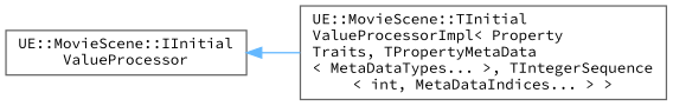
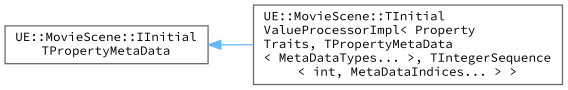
  digraph {
    rankdir=LR
    fontname="Source Code Pro"
    node [color=grey40 fillcolor=white fontname="Source Code Pro" fontsize=10 shape=box style=filled]
-   n1 [height=0.2 label="UE::MovieScene::IInitial\lValueProcessor" width=0.4]
+   n1 [height=0.2 label="UE::MovieScene::IInitial\lTPropertyMetaData" width=0.4]
    n2 [height=0.2 label="UE::MovieScene::TInitial\lValueProcessorImpl\< Property\lTraits, TPropertyMetaData\l\< MetaDataTypes... \>, TIntegerSequence\l\< int, MetaDataIndices... \> \>" width=0.4]
    n1 -> n2 [color=steelblue1 dir=back fontname="Source Code Pro" fontsize=10 labelfontname=Helvetica labelfontsize=10 style=solid]
  }
